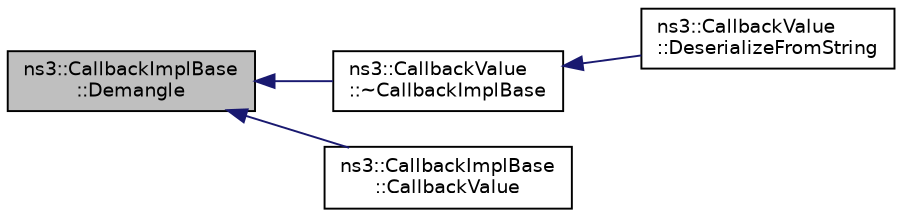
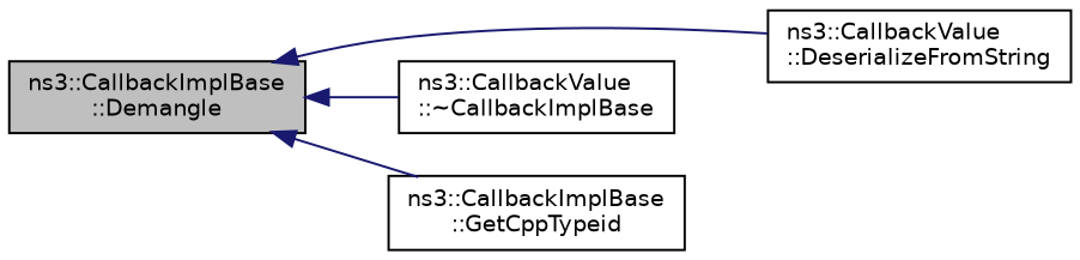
  digraph {
    rankdir=LR
    node [color=black fillcolor=white fontname=Helvetica fontsize=10 shape=record style=filled]
    edge [color=midnightblue dir=back fontname=Helvetica fontsize=10 labelfontname=Helvetica labelfontsize=10 style=solid]
    n1 [fillcolor=grey75 fontcolor=black height=0.2 label="ns3::CallbackImplBase\l::Demangle" width=0.4]
    n2 [height=0.2 label="ns3::CallbackValue\l::DeserializeFromString" width=0.4]
    n3 [height=0.2 label="ns3::CallbackValue\l::~CallbackImplBase" width=0.4]
-   n4 [height=0.2 label="ns3::CallbackImplBase\l::CallbackValue" width=0.4]
-   n3 -> n2
+   n4 [height=0.2 label="ns3::CallbackImplBase\l::GetCppTypeid" width=0.4]
+   n1 -> n2
    n1 -> n3
    n1 -> n4
  }
